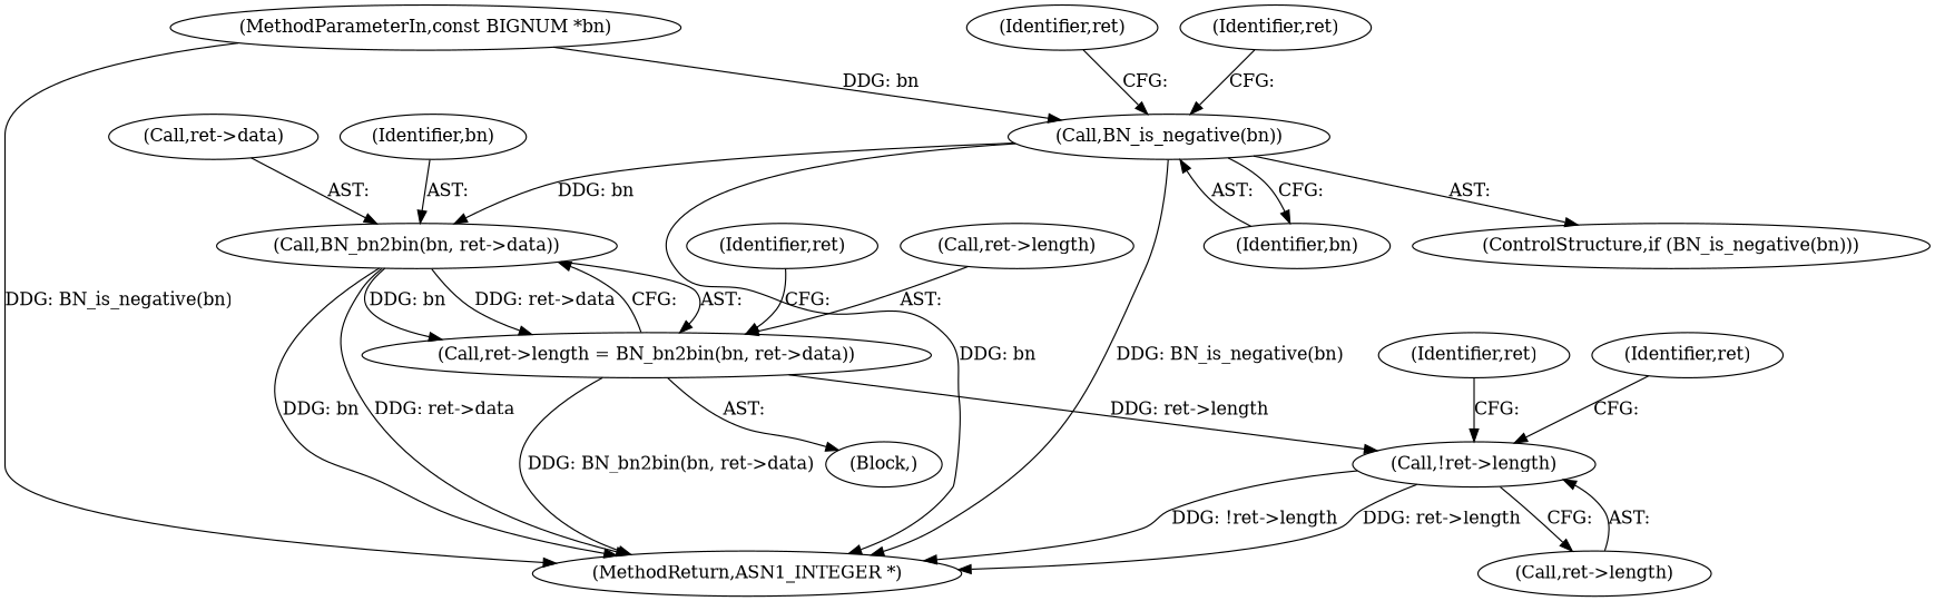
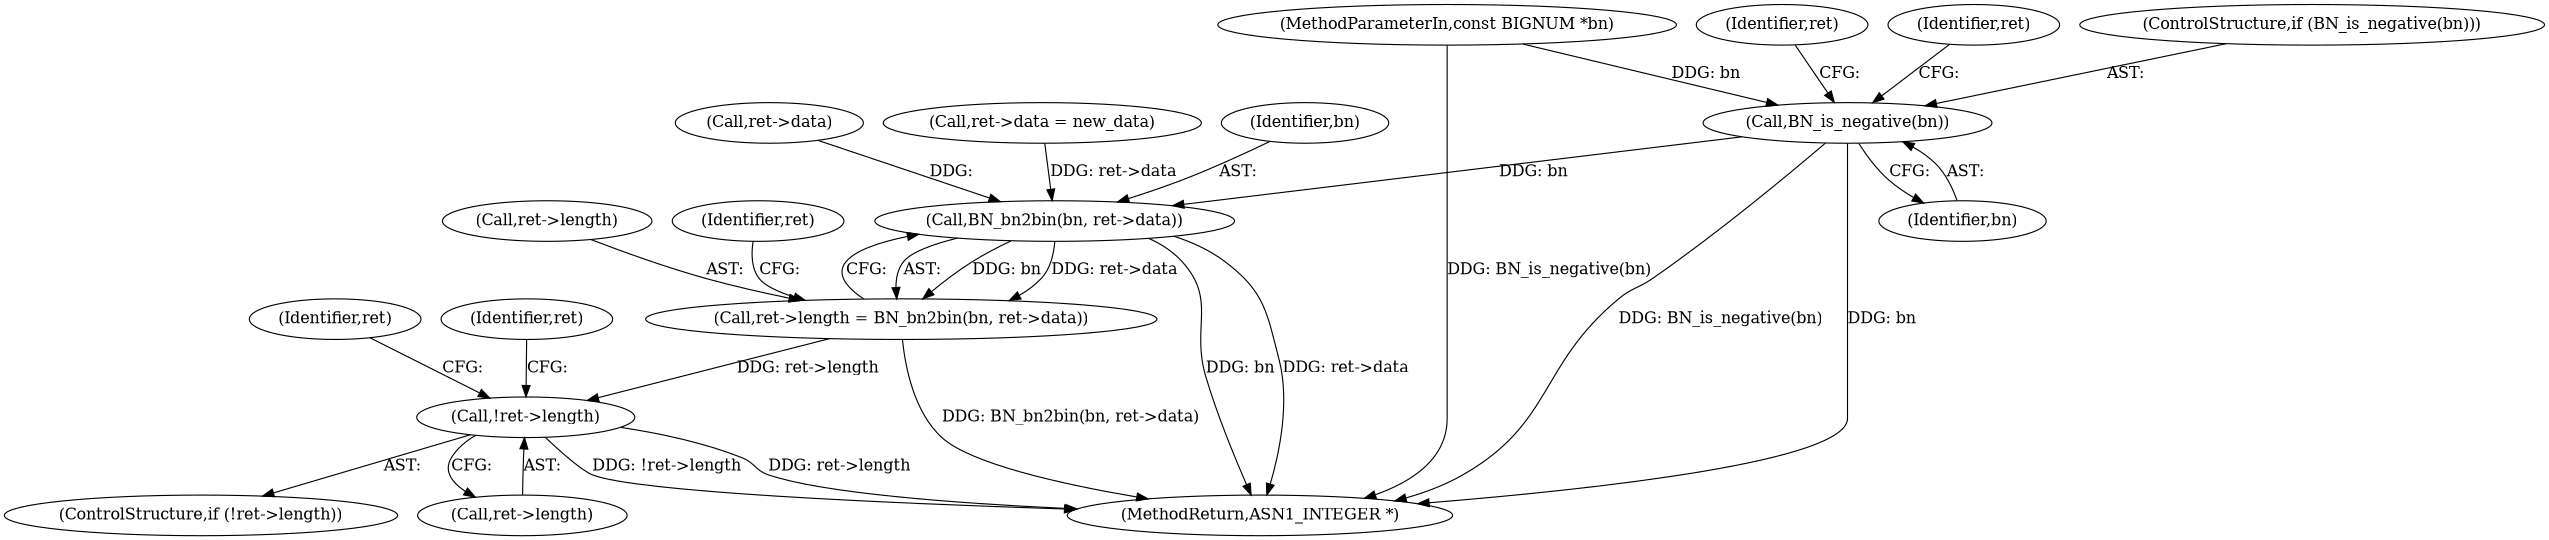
  digraph {
    n1 [label="(Call,BN_is_negative(bn))"]
    n2 [label="(Call,BN_bn2bin(bn, ret->data))"]
    n3 [label="(ControlStructure,if (BN_is_negative(bn)))"]
    n4 [label="(Identifier,bn)"]
    n5 [label="(MethodReturn,ASN1_INTEGER *)"]
    n6 [label="(Call,ret->length = BN_bn2bin(bn, ret->data))"]
    n7 [label="(MethodParameterIn,const BIGNUM *bn)"]
    n8 [label="(Call,!ret->length)"]
-   n9 [label="(Block,)"]
    n10 [label="(Call,ret->data)"]
+   n11 [label="(ControlStructure,if (!ret->length))"]
    n12 [label="(Call,ret->length)"]
+   n13 [label="(Call,ret->data = new_data)"]
    n14 [label="(Identifier,ret)"]
    n15 [label="(Identifier,bn)"]
    n16 [label="(Identifier,ret)"]
    n17 [label="(Identifier,ret)"]
    n18 [label="(Identifier,ret)"]
    n19 [label="(Call,ret->length)"]
    n20 [label="(Identifier,ret)"]
    n1 -> n2 [label="DDG: bn"]
-   n1 -> n3 [label="AST: "]
+   n3 -> n1 [label="AST: "]
    n1 -> n4 [label="CFG: "]
    n1 -> n5 [label="DDG: bn"]
    n1 -> n5 [label="DDG: BN_is_negative(bn)"]
    n2 -> n5 [label="DDG: ret->data"]
    n2 -> n5 [label="DDG: bn"]
    n2 -> n6 [label="AST: "]
    n2 -> n6 [label="DDG: bn"]
    n2 -> n6 [label="DDG: ret->data"]
    n4 -> n1 [label="AST: "]
    n6 -> n2 [label="CFG: "]
    n6 -> n5 [label="DDG: BN_bn2bin(bn, ret->data)"]
    n6 -> n8 [label="DDG: ret->length"]
-   n6 -> n9 [label="AST: "]
    n7 -> n1 [label="DDG: bn"]
    n7 -> n5 [label="DDG: BN_is_negative(bn)"]
    n8 -> n5 [label="DDG: !ret->length"]
    n8 -> n5 [label="DDG: ret->length"]
+   n8 -> n11 [label="AST: "]
    n8 -> n12 [label="CFG: "]
-   n10 -> n2 [label="AST: "]
+   n10 -> n2 [label="DDG: "]
    n12 -> n8 [label="AST: "]
+   n13 -> n2 [label="DDG: ret->data"]
    n14 -> n6 [label="CFG: "]
    n15 -> n2 [label="AST: "]
    n16 -> n8 [label="CFG: "]
    n17 -> n1 [label="CFG: "]
    n18 -> n8 [label="CFG: "]
    n19 -> n6 [label="AST: "]
    n20 -> n1 [label="CFG: "]
  }
